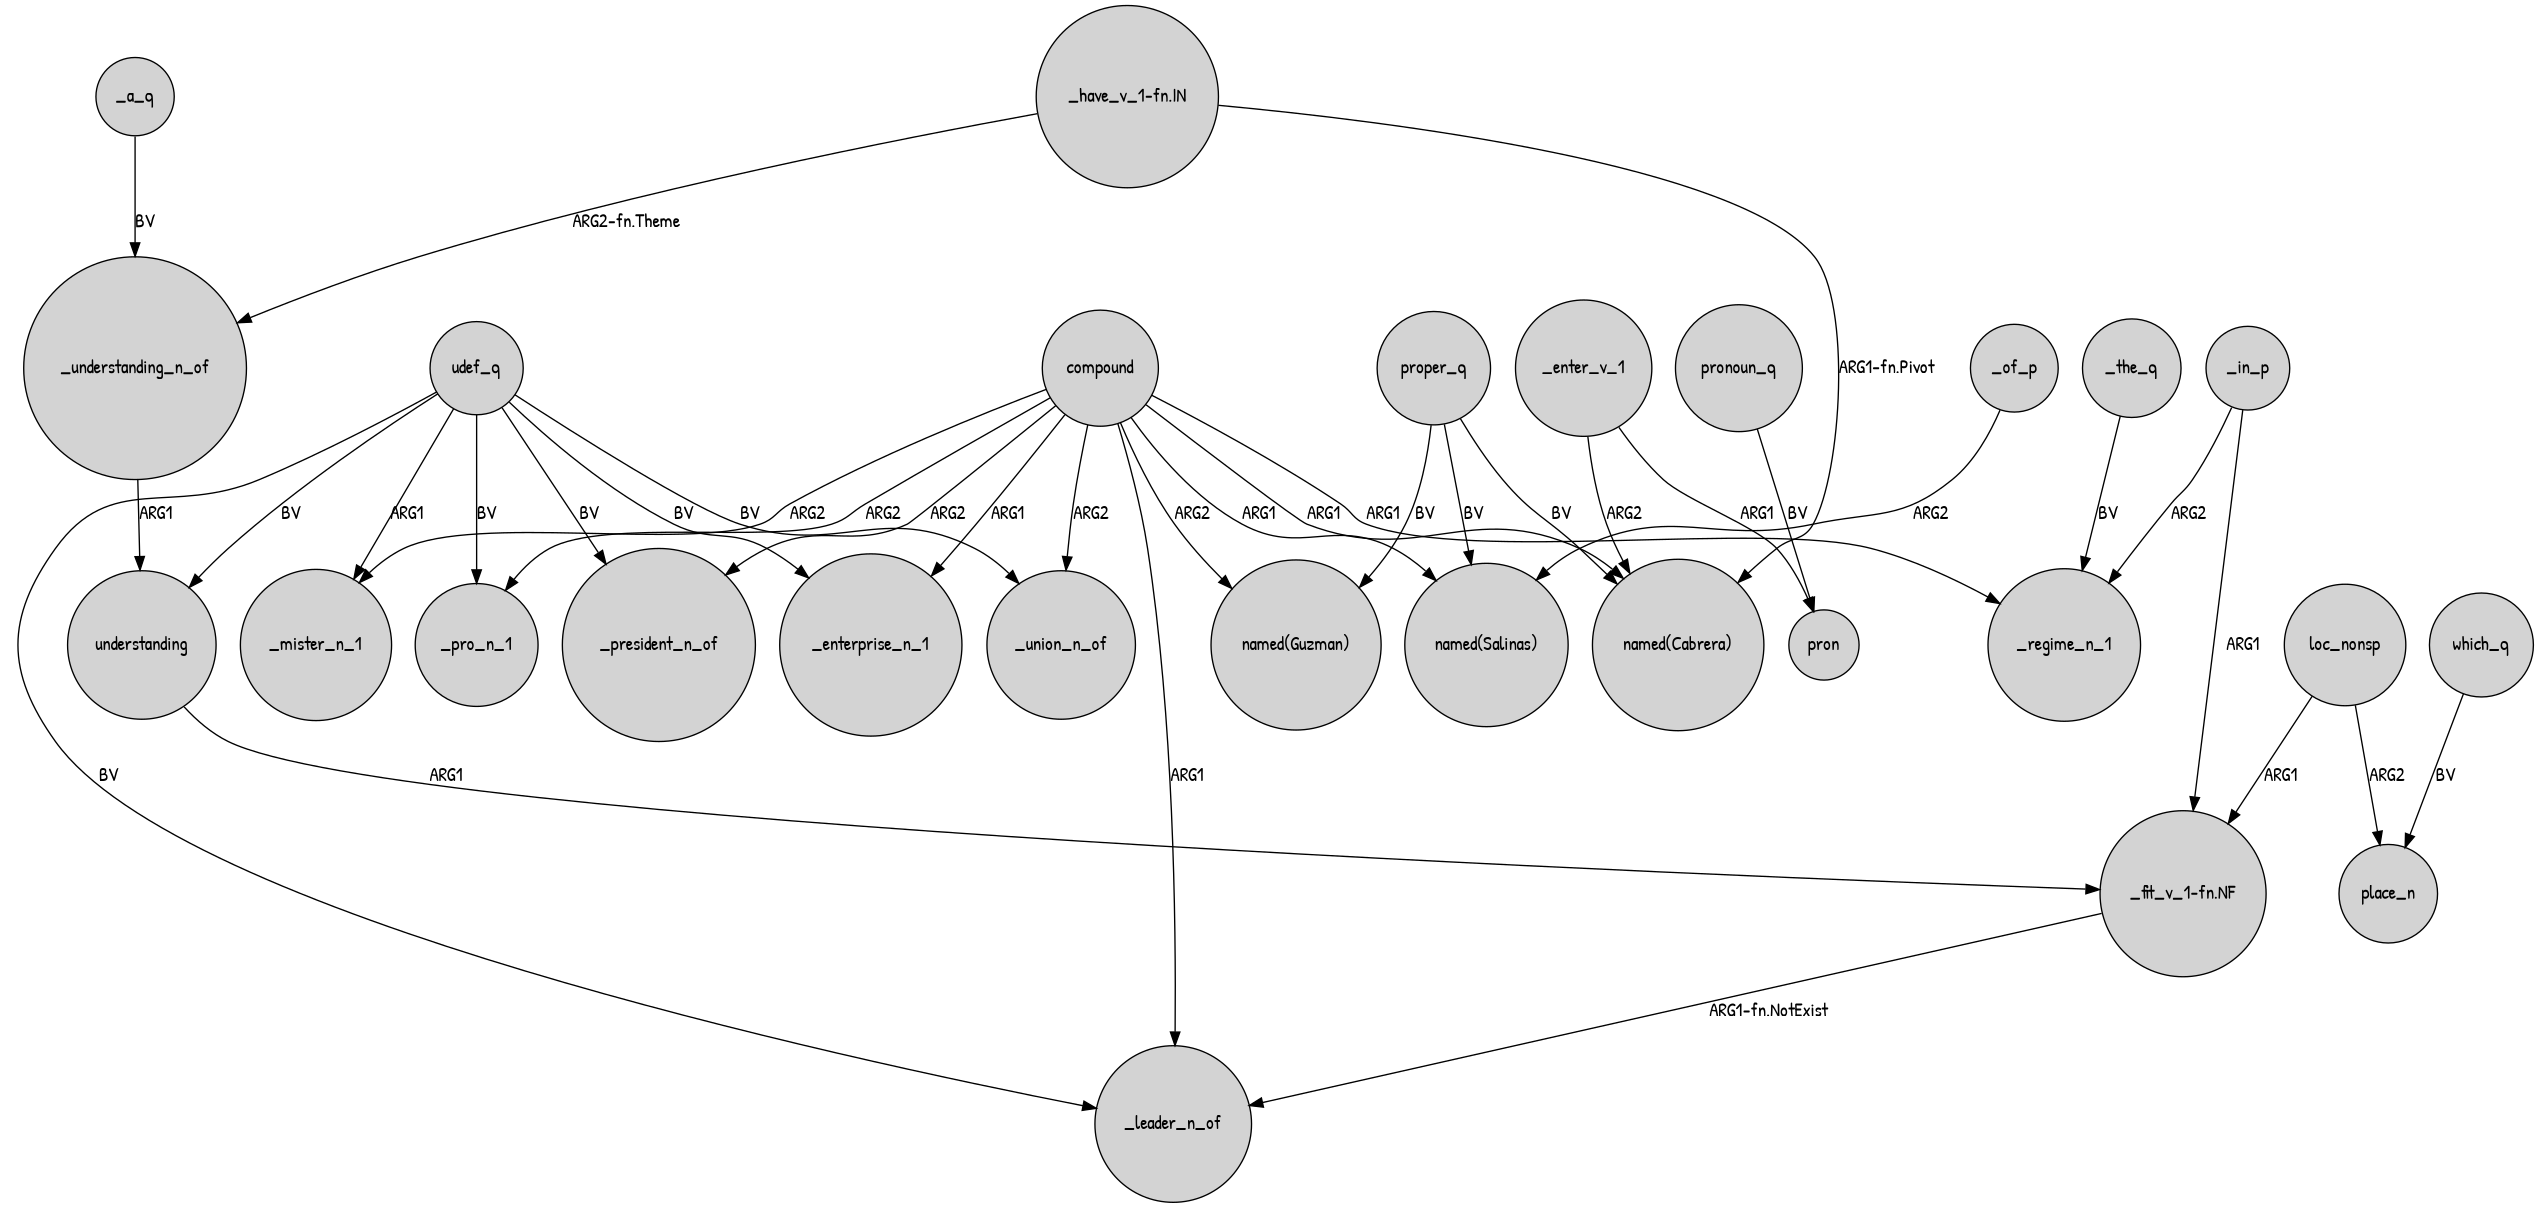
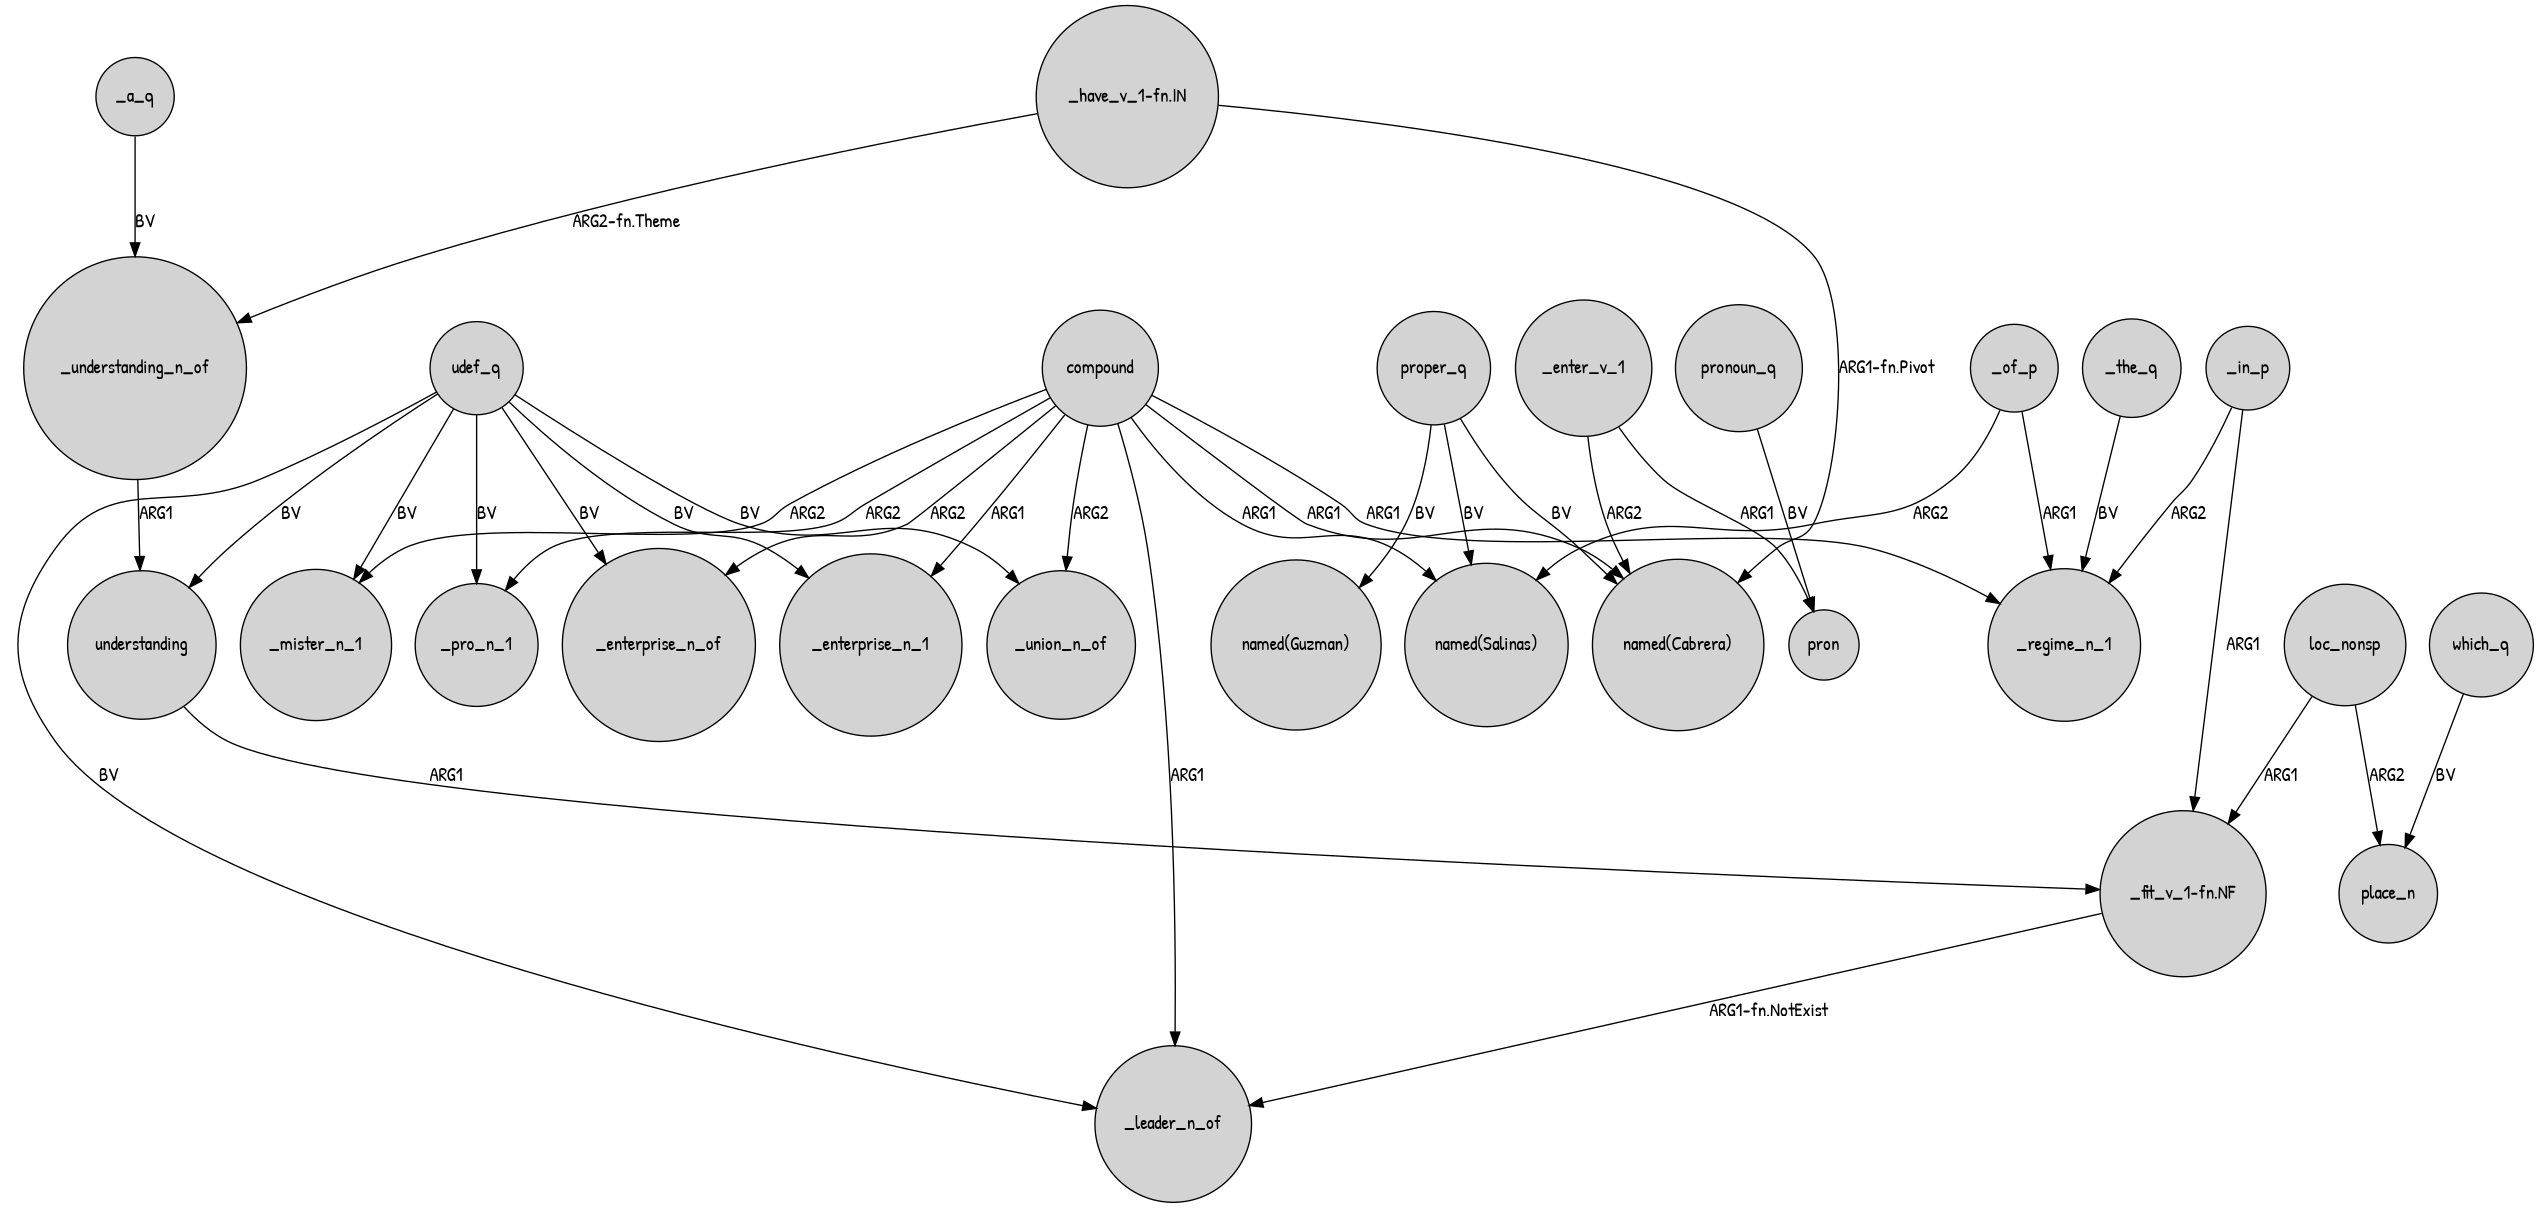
  digraph {
    fontname="Patrick Hand"
    node [fontname="Patrick Hand" shape=circle style=filled]
    edge [fontname="Patrick Hand"]
    _a_q
    _understanding_n_of
    n3 [label=understanding]
    "_fit_v_1-fn.NF"
    udef_q
    _enterprise_n_1
-   _president_n_of
+   _president_n_of [label=_enterprise_n_of]
    _mister_n_1
    _pro_n_1
    _union_n_of
    _leader_n_of
    compound
    "named(Guzman)"
    _regime_n_1
    "named(Cabrera)"
    "named(Salinas)"
    proper_q
    _the_q
    _enter_v_1
    pron
    _in_p
    "_have_v_1-fn.IN"
    which_q
    place_n
    pronoun_q
    _of_p
    loc_nonsp
    _a_q -> _understanding_n_of [label=BV]
    _understanding_n_of -> n3 [label=ARG1]
    n3 -> "_fit_v_1-fn.NF" [label=ARG1]
    "_fit_v_1-fn.NF" -> _leader_n_of [label="ARG1-fn.NotExist"]
    udef_q -> n3 [label=BV]
    udef_q -> _enterprise_n_1 [label=BV]
    udef_q -> _president_n_of [label=BV]
-   udef_q -> _mister_n_1 [label=ARG1]
+   udef_q -> _mister_n_1 [label=BV]
    udef_q -> _pro_n_1 [label=BV]
    udef_q -> _union_n_of [label=BV]
    udef_q -> _leader_n_of [label=BV]
    compound -> _enterprise_n_1 [label=ARG1]
    compound -> _president_n_of [label=ARG2]
    compound -> _mister_n_1 [label=ARG2]
    compound -> _pro_n_1 [label=ARG2]
    compound -> _union_n_of [label=ARG2]
    compound -> _leader_n_of [label=ARG1]
-   compound -> "named(Guzman)" [label=ARG2]
    compound -> _regime_n_1 [label=ARG1]
    compound -> "named(Cabrera)" [label=ARG1]
    compound -> "named(Salinas)" [label=ARG1]
    proper_q -> "named(Guzman)" [label=BV]
    proper_q -> "named(Cabrera)" [label=BV]
    proper_q -> "named(Salinas)" [label=BV]
    _the_q -> _regime_n_1 [label=BV]
    _enter_v_1 -> "named(Cabrera)" [label=ARG2]
    _enter_v_1 -> pron [label=ARG1]
    _in_p -> "_fit_v_1-fn.NF" [label=ARG1]
    _in_p -> _regime_n_1 [label=ARG2]
    "_have_v_1-fn.IN" -> _understanding_n_of [label="ARG2-fn.Theme"]
    "_have_v_1-fn.IN" -> "named(Cabrera)" [label="ARG1-fn.Pivot"]
    which_q -> place_n [label=BV]
    pronoun_q -> pron [label=BV]
+   _of_p -> _regime_n_1 [label=ARG1]
    _of_p -> "named(Salinas)" [label=ARG2]
    loc_nonsp -> "_fit_v_1-fn.NF" [label=ARG1]
    loc_nonsp -> place_n [label=ARG2]
  }
